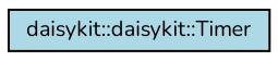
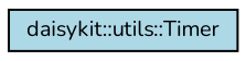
  digraph {
    rankdir=TB
    fontname=Nunito
-   n1 [color=black fillcolor=lightblue fontname=Nunito fontsize=10 height=0.2 label="daisykit::daisykit::Timer" shape=record style=filled width=0.4]
+   n1 [color=black fillcolor=lightblue fontname=Nunito fontsize=10 height=0.2 label="daisykit::utils::Timer" shape=record style=filled width=0.4]
  }
